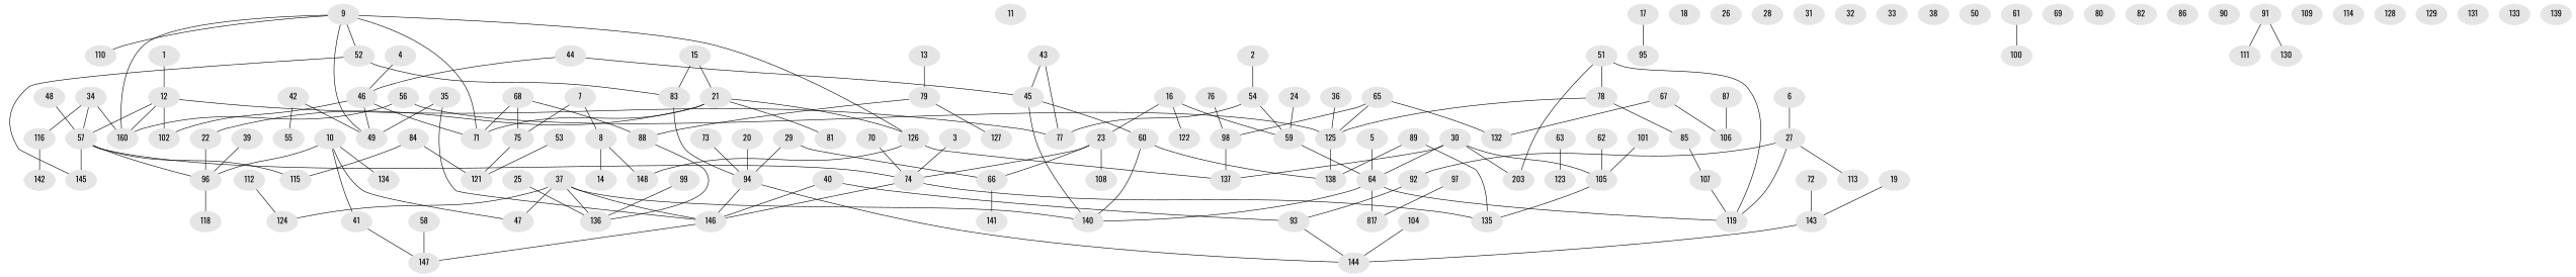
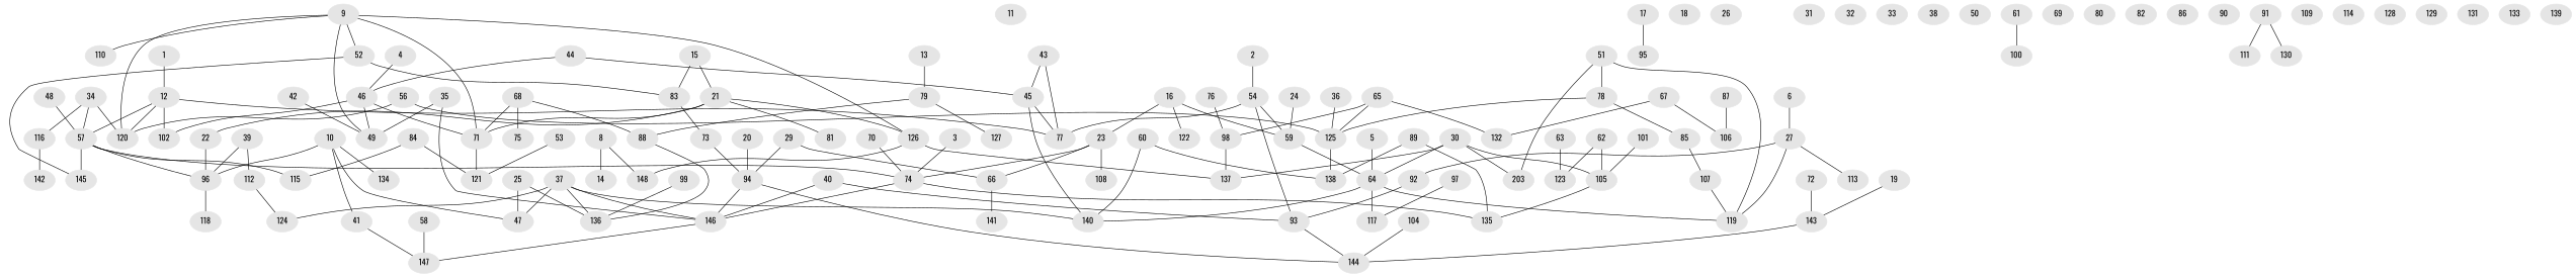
  graph {
    fontname=Oswald
    node [color=gray90 fontname=Oswald style=filled]
    edge [fontname=Oswald]
    1
    12
-   120 [label=160]
+   120
    57
    77
    102
    2
    54
    59
    93
    3
    74
    146
    135
    4
    46
    49
    71
    5
    64
    140
    119
-   117 [label=817]
+   117
    6
    27
    92
    113
-   7
    8
    75
    14
    148
    9
    52
    110
    126
    83
    145
    121
    137
    10
    41
    47
    96
    134
    147
    118
    11
    115
    13
    79
    88
    127
    15
    21
    22
    81
    94
    16
    23
    122
    66
    108
    17
    95
    18
    19
    143
    144
    20
    141
    24
    25
    136
    26
    107
-   28
    29
    30
    n80 [label=203]
    105
    31
    32
    33
    34
    116
    142
    35
    36
    125
    138
    37
    124
    38
    39
    112
    40
    42
-   55
    43
    45
    60
    44
    48
    50
    51
    78
    85
    53
    56
    58
    61
    100
    62
    123
    63
    65
    98
    132
    67
    106
    68
    69
    70
    72
    73
    76
    80
    82
    84
    86
    87
    89
    90
    91
    111
    130
    97
    99
    101
    104
    109
    114
    128
    129
    131
    133
    139
    1 -- 12
    12 -- 120
    12 -- 57
    12 -- 77
    12 -- 102
    57 -- 74
    57 -- 145
    57 -- 96
    57 -- 115
    2 -- 54
    54 -- 77
    54 -- 59
+   54 -- 93
    59 -- 64
    93 -- 144
    3 -- 74
    74 -- 146
    74 -- 135
    146 -- 147
    4 -- 46
    46 -- 102
    46 -- 49
    46 -- 71
-   75 -- 121
+   71 -- 121
    5 -- 64
    64 -- 140
    64 -- 119
    64 -- 117
    6 -- 27
    27 -- 119
    27 -- 92
    27 -- 113
    92 -- 93
-   7 -- 8
-   7 -- 75
    8 -- 14
    8 -- 148
    9 -- 120
    9 -- 49
    9 -- 71
    9 -- 52
    9 -- 110
    9 -- 126
    52 -- 83
    52 -- 145
    126 -- 148
    126 -- 137
-   83 -- 94
+   83 -- 73
    10 -- 41
    10 -- 47
    10 -- 96
    10 -- 134
    41 -- 147
    96 -- 118
    13 -- 79
    79 -- 88
    79 -- 127
    88 -- 136
    15 -- 83
    15 -- 21
    21 -- 71
    21 -- 126
    21 -- 22
    21 -- 81
    22 -- 96
    94 -- 146
    94 -- 144
    16 -- 59
    16 -- 23
    16 -- 122
    23 -- 74
    23 -- 66
    23 -- 108
    66 -- 141
    17 -- 95
    19 -- 143
    143 -- 144
    20 -- 94
    24 -- 59
+   25 -- 47
    25 -- 136
    107 -- 119
    29 -- 94
    29 -- 66
    30 -- 64
    30 -- 137
    30 -- n80
    30 -- 105
    105 -- 135
    34 -- 120
    34 -- 57
    34 -- 116
    116 -- 142
    35 -- 146
    35 -- 49
    36 -- 125
    125 -- 138
    37 -- 146
    37 -- 140
    37 -- 47
    37 -- 136
    37 -- 124
    39 -- 96
+   39 -- 112
    112 -- 124
    40 -- 93
    40 -- 146
    42 -- 49
-   42 -- 55
    43 -- 77
    43 -- 45
    45 -- 140
-   45 -- 60
+   45 -- 77
    60 -- 140
    60 -- 138
    44 -- 46
    44 -- 45
    48 -- 57
    51 -- 119
    51 -- n80
    51 -- 78
    78 -- 125
    78 -- 85
    85 -- 107
    53 -- 121
    56 -- 120
    56 -- 125
    58 -- 147
    61 -- 100
    62 -- 105
+   62 -- 123
    63 -- 123
    65 -- 125
    65 -- 98
    65 -- 132
    98 -- 137
    67 -- 132
    67 -- 106
    68 -- 71
    68 -- 75
    68 -- 88
    70 -- 74
    72 -- 143
    73 -- 94
    76 -- 98
    84 -- 121
    84 -- 115
    87 -- 106
    89 -- 135
    89 -- 138
    91 -- 111
    91 -- 130
    97 -- 117
    99 -- 136
    101 -- 105
    104 -- 144
  }
